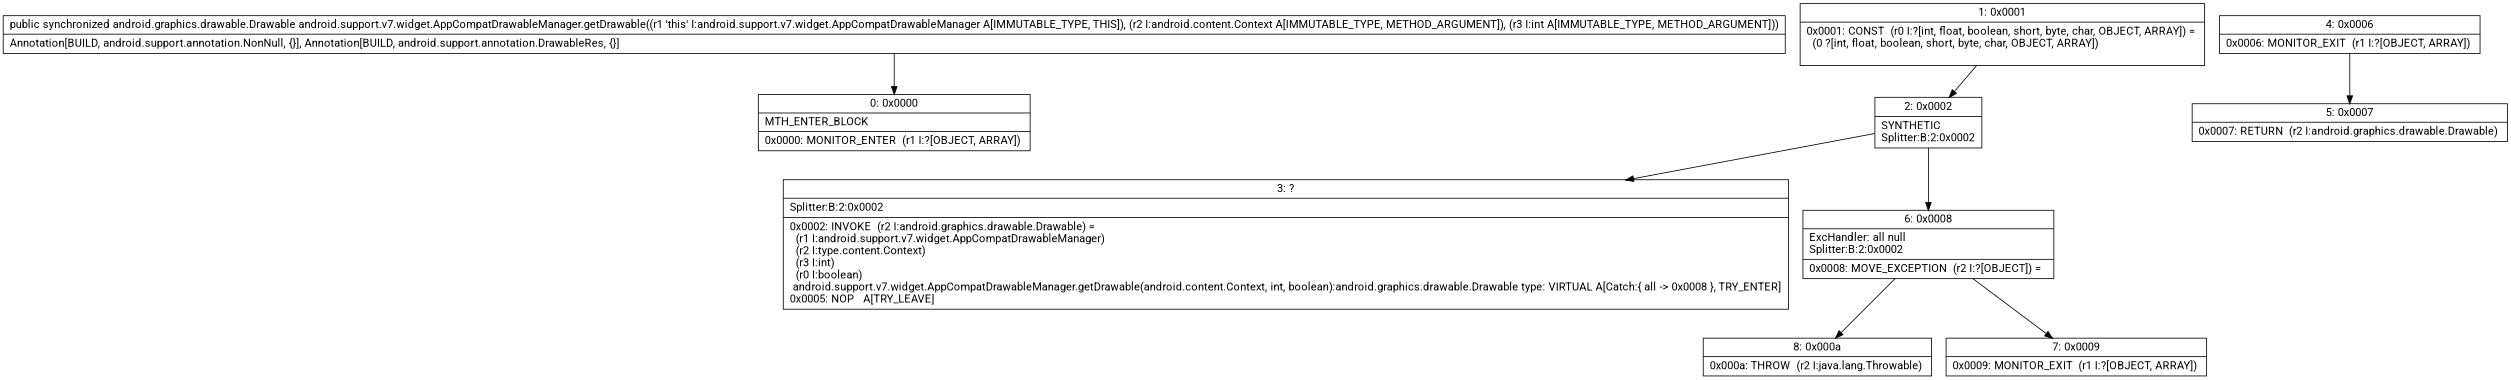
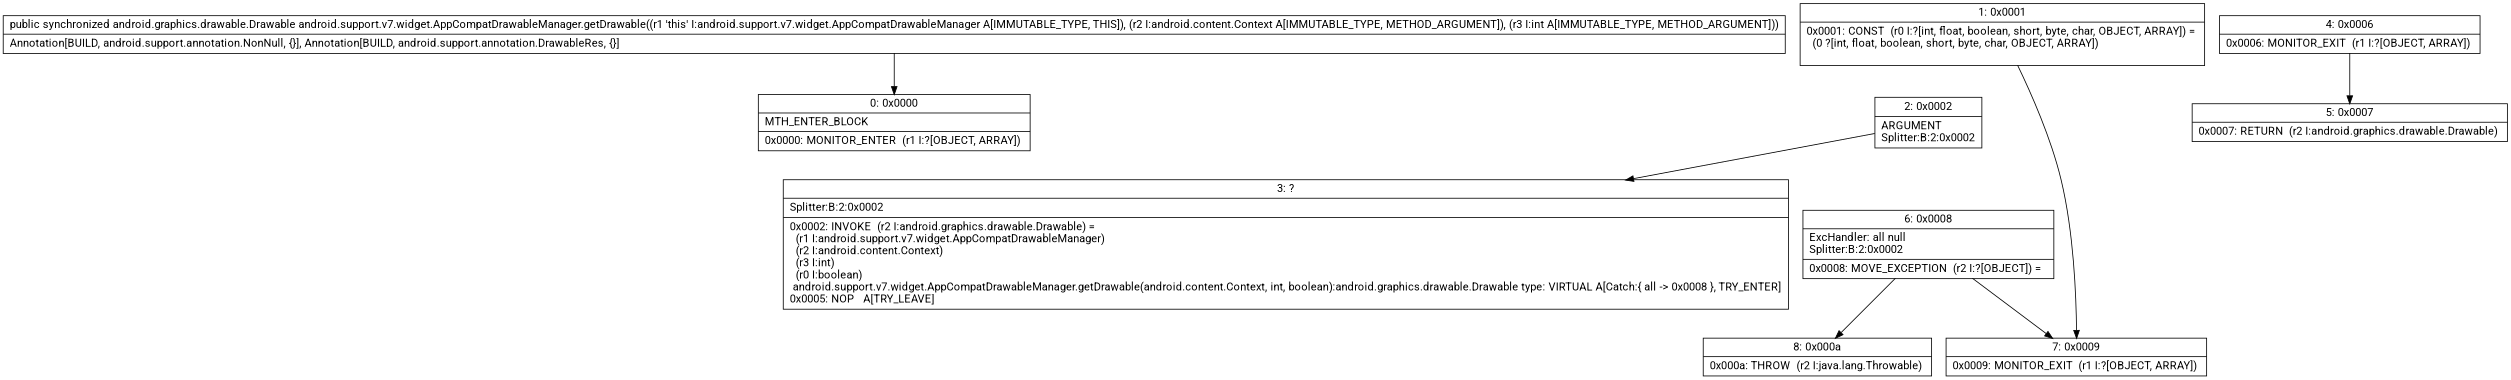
  digraph {
    fontname=Roboto
    node [fontname=Roboto shape=record]
    edge [fontname=Roboto]
    n1 [label="{0\:\ 0x0000|MTH_ENTER_BLOCK\l|0x0000: MONITOR_ENTER  (r1 I:?[OBJECT, ARRAY]) \l}"]
    n2 [label="{1\:\ 0x0001|0x0001: CONST  (r0 I:?[int, float, boolean, short, byte, char, OBJECT, ARRAY]) = \l  (0 ?[int, float, boolean, short, byte, char, OBJECT, ARRAY])\l \l}"]
-   n3 [label="{2\:\ 0x0002|SYNTHETIC\lSplitter:B:2:0x0002\l}"]
-   n4 [label="{3\:\ ?|Splitter:B:2:0x0002\l|0x0002: INVOKE  (r2 I:android.graphics.drawable.Drawable) = \l  (r1 I:android.support.v7.widget.AppCompatDrawableManager)\l  (r2 I:type.content.Context)\l  (r3 I:int)\l  (r0 I:boolean)\l android.support.v7.widget.AppCompatDrawableManager.getDrawable(android.content.Context, int, boolean):android.graphics.drawable.Drawable type: VIRTUAL A[Catch:\{ all \-\> 0x0008 \}, TRY_ENTER]\l0x0005: NOP   A[TRY_LEAVE]\l}"]
+   n3 [label="{2\:\ 0x0002|ARGUMENT\lSplitter:B:2:0x0002\l}"]
+   n4 [label="{3\:\ ?|Splitter:B:2:0x0002\l|0x0002: INVOKE  (r2 I:android.graphics.drawable.Drawable) = \l  (r1 I:android.support.v7.widget.AppCompatDrawableManager)\l  (r2 I:android.content.Context)\l  (r3 I:int)\l  (r0 I:boolean)\l android.support.v7.widget.AppCompatDrawableManager.getDrawable(android.content.Context, int, boolean):android.graphics.drawable.Drawable type: VIRTUAL A[Catch:\{ all \-\> 0x0008 \}, TRY_ENTER]\l0x0005: NOP   A[TRY_LEAVE]\l}"]
    n5 [label="{6\:\ 0x0008|ExcHandler: all null\lSplitter:B:2:0x0002\l|0x0008: MOVE_EXCEPTION  (r2 I:?[OBJECT]) =  \l}"]
    n6 [label="{7\:\ 0x0009|0x0009: MONITOR_EXIT  (r1 I:?[OBJECT, ARRAY]) \l}"]
    n7 [label="{8\:\ 0x000a|0x000a: THROW  (r2 I:java.lang.Throwable) \l}"]
    n8 [label="{4\:\ 0x0006|0x0006: MONITOR_EXIT  (r1 I:?[OBJECT, ARRAY]) \l}"]
    n9 [label="{5\:\ 0x0007|0x0007: RETURN  (r2 I:android.graphics.drawable.Drawable) \l}"]
    n10 [label="{public synchronized android.graphics.drawable.Drawable android.support.v7.widget.AppCompatDrawableManager.getDrawable((r1 'this' I:android.support.v7.widget.AppCompatDrawableManager A[IMMUTABLE_TYPE, THIS]), (r2 I:android.content.Context A[IMMUTABLE_TYPE, METHOD_ARGUMENT]), (r3 I:int A[IMMUTABLE_TYPE, METHOD_ARGUMENT]))  | Annotation[BUILD, android.support.annotation.NonNull, \{\}], Annotation[BUILD, android.support.annotation.DrawableRes, \{\}]\l}"]
-   n2 -> n3
+   n2 -> n6
    n3 -> n4
-   n3 -> n5
    n5 -> n6
    n5 -> n7
    n8 -> n9
    n10 -> n1
  }
